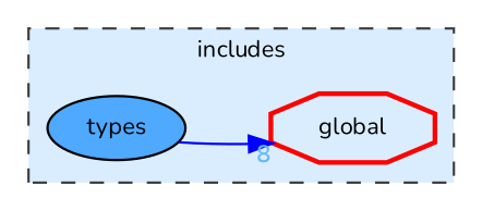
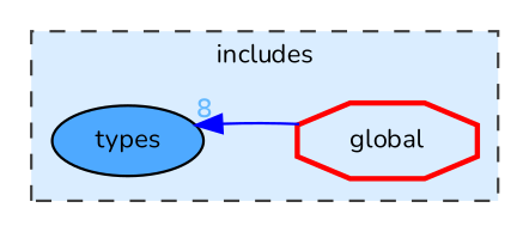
  digraph {
    compound=true
    rankdir=LR
    fontname=Nunito
    node [fontname=Nunito fontsize=10]
    n1 [color=black fillcolor="#4ea9ff" height=0.2 label=types shape=ellipse style=filled width=0.4]
    n2 [color=red fillcolor="#daedff" height=0.2 label=global shape=octagon style="filled,bold" width=0.4]
    subgraph cluster_1 {
      bgcolor="#daedff"
      fontsize=10
      label=includes
      pencolor=grey25
      style="filled,dashed"
      n1
      n2
    }
-   n1 -> n2 [color=blue fontcolor=steelblue1 fontname=Nunito fontsize=10 headlabel=8 labeldistance=1.5 labelfontname=Helvetica labelfontsize=10 arrowhead=normal]
+   n2 -> n1 [color=blue fontcolor=steelblue1 fontname=Nunito fontsize=10 headlabel=8 labeldistance=1.5 labelfontname=Helvetica labelfontsize=10 arrowhead=normal]
  }
